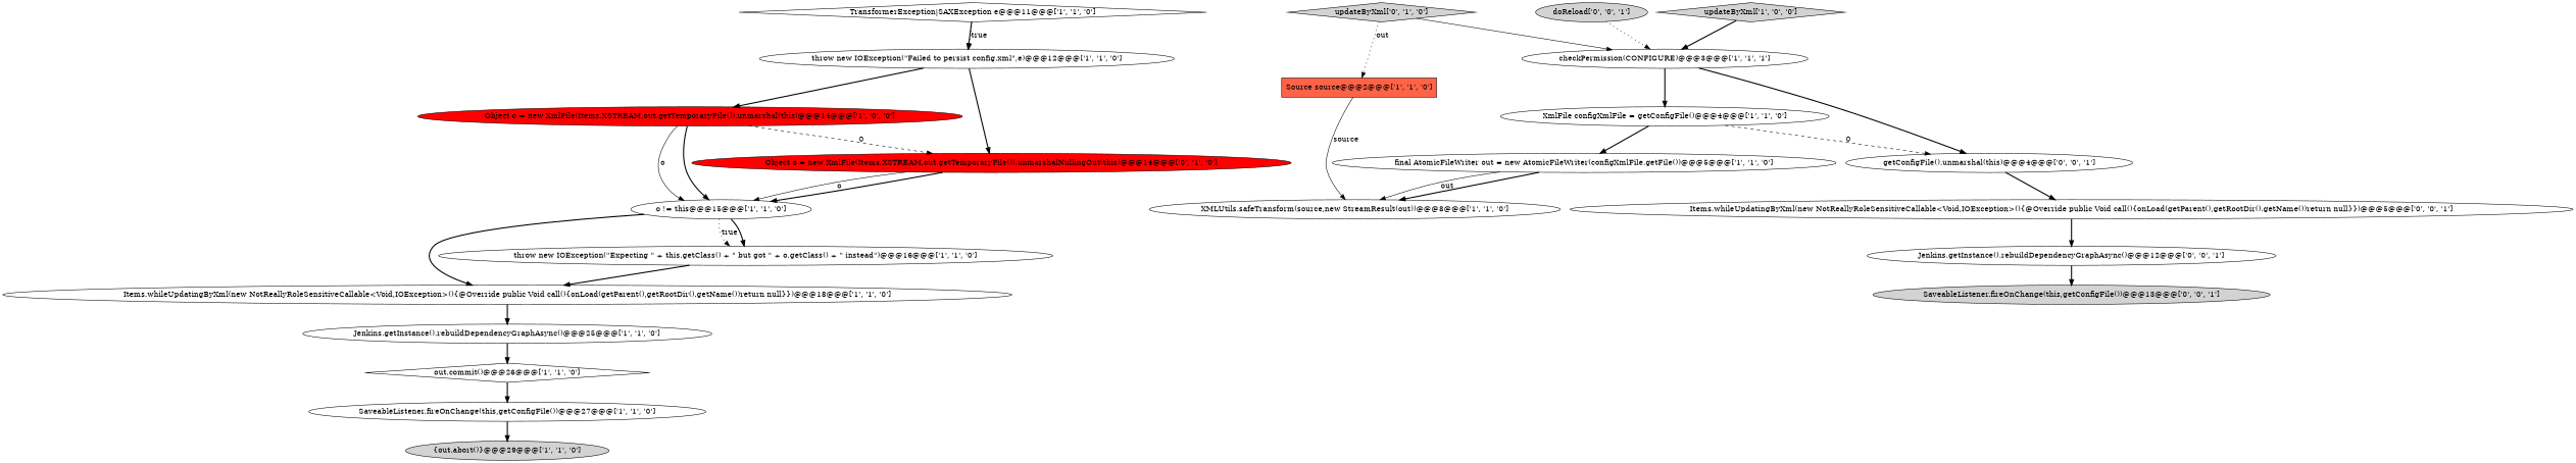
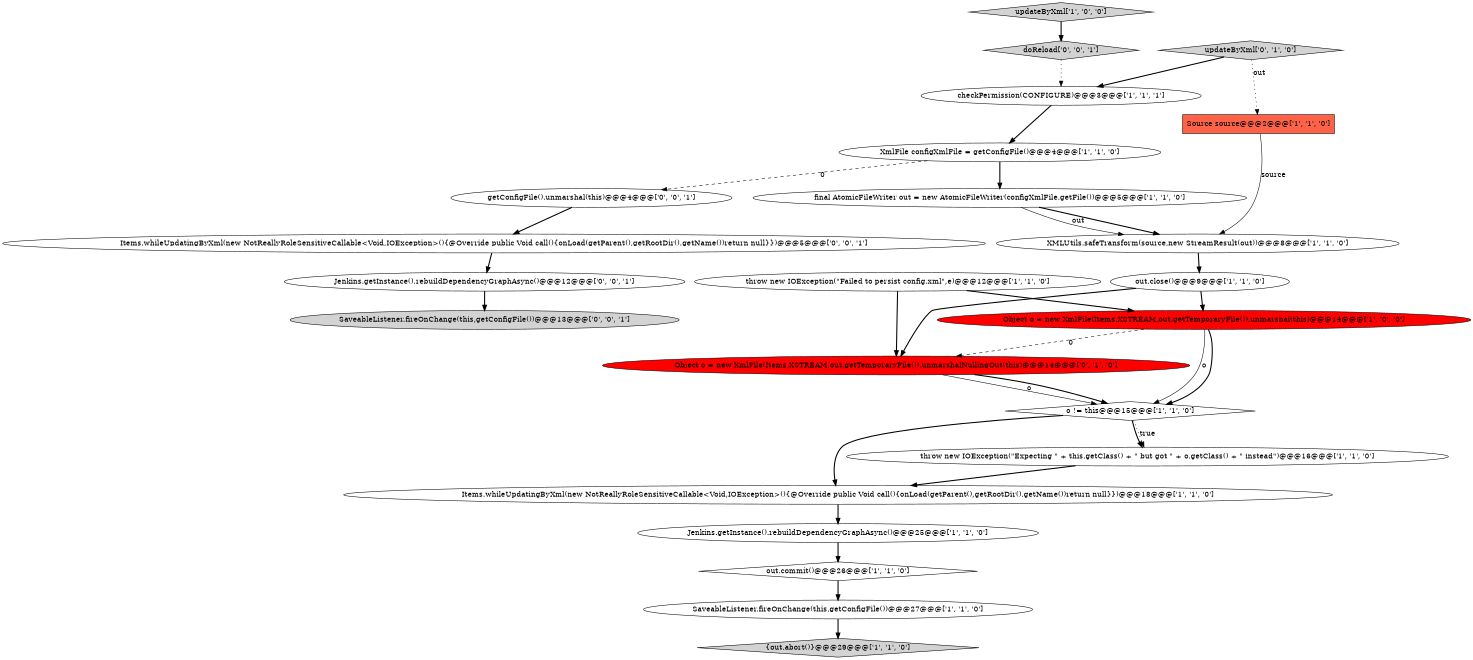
  digraph {
    node [fillcolor=white shape=ellipse style=filled]
    edge [style=bold]
    n1 [label="Items.whileUpdatingByXml(new NotReallyRoleSensitiveCallable<Void,IOException>(){@Override public Void call(){onLoad(getParent(),getRootDir().getName())return null}})@@@18@@@['1', '1', '0']"]
    n2 [label="Jenkins.getInstance().rebuildDependencyGraphAsync()@@@25@@@['1', '1', '0']"]
    n3 [label="out.commit()@@@26@@@['1', '1', '0']" shape=diamond]
    n4 [fillcolor=lightgray label="updateByXml['1', '0', '0']" shape=diamond]
    n5 [label="checkPermission(CONFIGURE)@@@3@@@['1', '1', '1']"]
    n6 [fillcolor=tomato label="Source source@@@2@@@['1', '1', '0']" shape=box]
    n7 [label="XMLUtils.safeTransform(source,new StreamResult(out))@@@8@@@['1', '1', '0']"]
    n8 [label="getConfigFile().unmarshal(this)@@@4@@@['0', '0', '1']"]
    n9 [label="XmlFile configXmlFile = getConfigFile()@@@4@@@['1', '1', '0']"]
-   n10 [label="o != this@@@15@@@['1', '1', '0']"]
+   n10 [label="o != this@@@15@@@['1', '1', '0']" shape=diamond]
    n11 [label="throw new IOException(\"Expecting \" + this.getClass() + \" but got \" + o.getClass() + \" instead\")@@@16@@@['1', '1', '0']"]
    n12 [fillcolor=red label="Object o = new XmlFile(Items.XSTREAM,out.getTemporaryFile()).unmarshal(this)@@@14@@@['1', '0', '0']"]
    n13 [fillcolor=red label="Object o = new XmlFile(Items.XSTREAM,out.getTemporaryFile()).unmarshalNullingOut(this)@@@14@@@['0', '1', '0']"]
    n14 [label="SaveableListener.fireOnChange(this,getConfigFile())@@@27@@@['1', '1', '0']"]
-   n15 [fillcolor=lightgray label="{out.abort()}@@@29@@@['1', '1', '0']"]
+   n15 [fillcolor=lightgray label="{out.abort()}@@@29@@@['1', '1', '0']" shape=diamond]
+   n16 [label="out.close()@@@9@@@['1', '1', '0']"]
    n17 [label="Items.whileUpdatingByXml(new NotReallyRoleSensitiveCallable<Void,IOException>(){@Override public Void call(){onLoad(getParent(),getRootDir().getName())return null}})@@@5@@@['0', '0', '1']"]
    n18 [label="Jenkins.getInstance().rebuildDependencyGraphAsync()@@@12@@@['0', '0', '1']"]
    n19 [fillcolor=lightgray label="SaveableListener.fireOnChange(this,getConfigFile())@@@13@@@['0', '0', '1']"]
    n20 [label="final AtomicFileWriter out = new AtomicFileWriter(configXmlFile.getFile())@@@5@@@['1', '1', '0']"]
-   n21 [label="TransformerException|SAXException e@@@11@@@['1', '1', '0']" shape=diamond]
    n22 [label="throw new IOException(\"Failed to persist config.xml\",e)@@@12@@@['1', '1', '0']"]
    n23 [fillcolor=lightgray label="updateByXml['0', '1', '0']" shape=diamond]
-   n24 [fillcolor=lightgray label="doReload['0', '0', '1']"]
+   n24 [fillcolor=lightgray label="doReload['0', '0', '1']" shape=diamond]
    n1 -> n2
    n2 -> n3
    n3 -> n14
-   n4 -> n5
-   n5 -> n8
+   n4 -> n24
    n5 -> n9
    n6 -> n7 [label=source style=solid]
+   n7 -> n16
    n8 -> n17
    n9 -> n8 [label=0 style=dashed]
    n9 -> n20
    n10 -> n1
    n10 -> n11 [label=true style=dotted]
    n10 -> n11
    n11 -> n1
    n12 -> n10 [label=o style=solid]
    n12 -> n10
    n12 -> n13 [label=0 style=dashed]
    n13 -> n10 [label=o style=solid]
    n13 -> n10
    n14 -> n15
+   n16 -> n12
+   n16 -> n13
    n17 -> n18
    n18 -> n19
    n20 -> n7
    n20 -> n7 [label=out style=solid]
-   n21 -> n22
-   n21 -> n22 [label=true style=dotted]
    n22 -> n12
    n22 -> n13
-   n23 -> n5 [style=solid]
+   n23 -> n5
    n23 -> n6 [label=out style=dotted]
    n24 -> n5 [style=dotted]
  }
